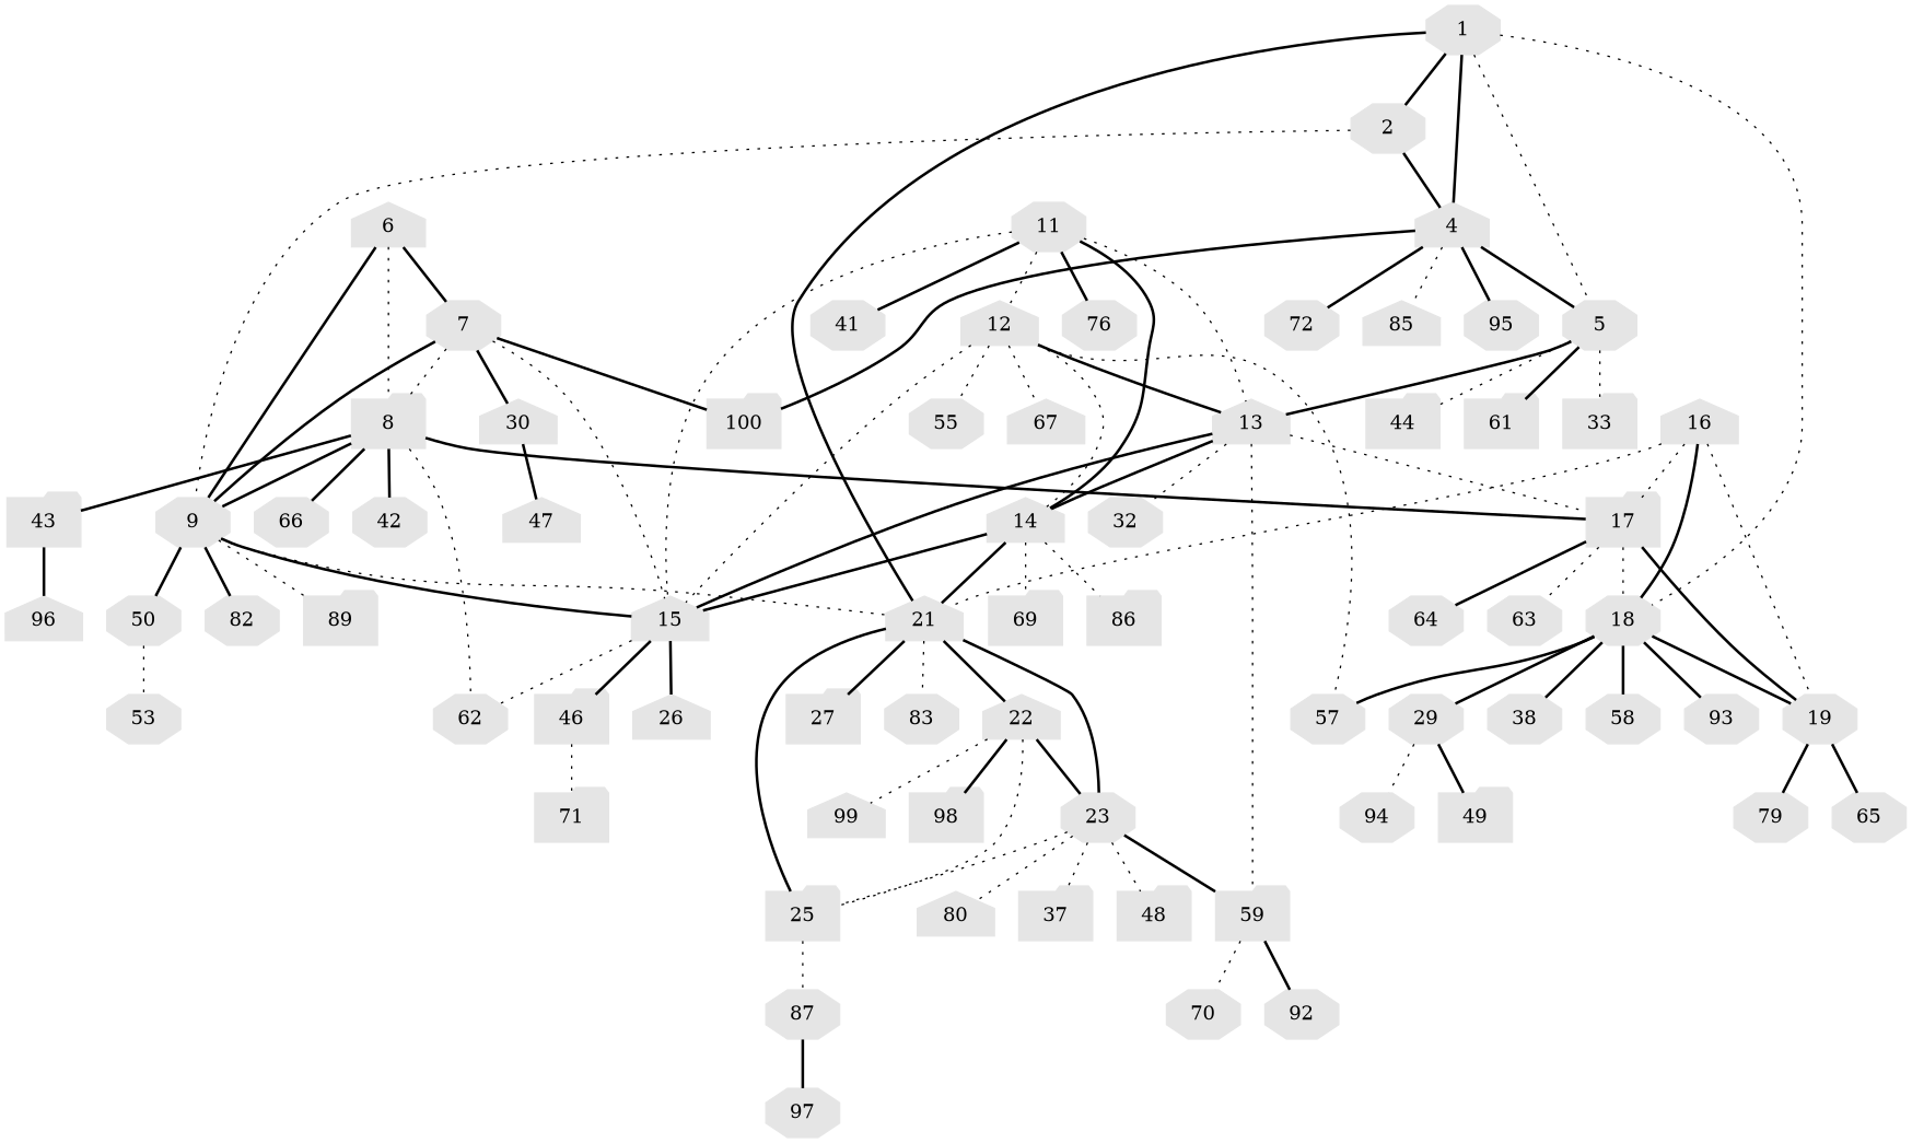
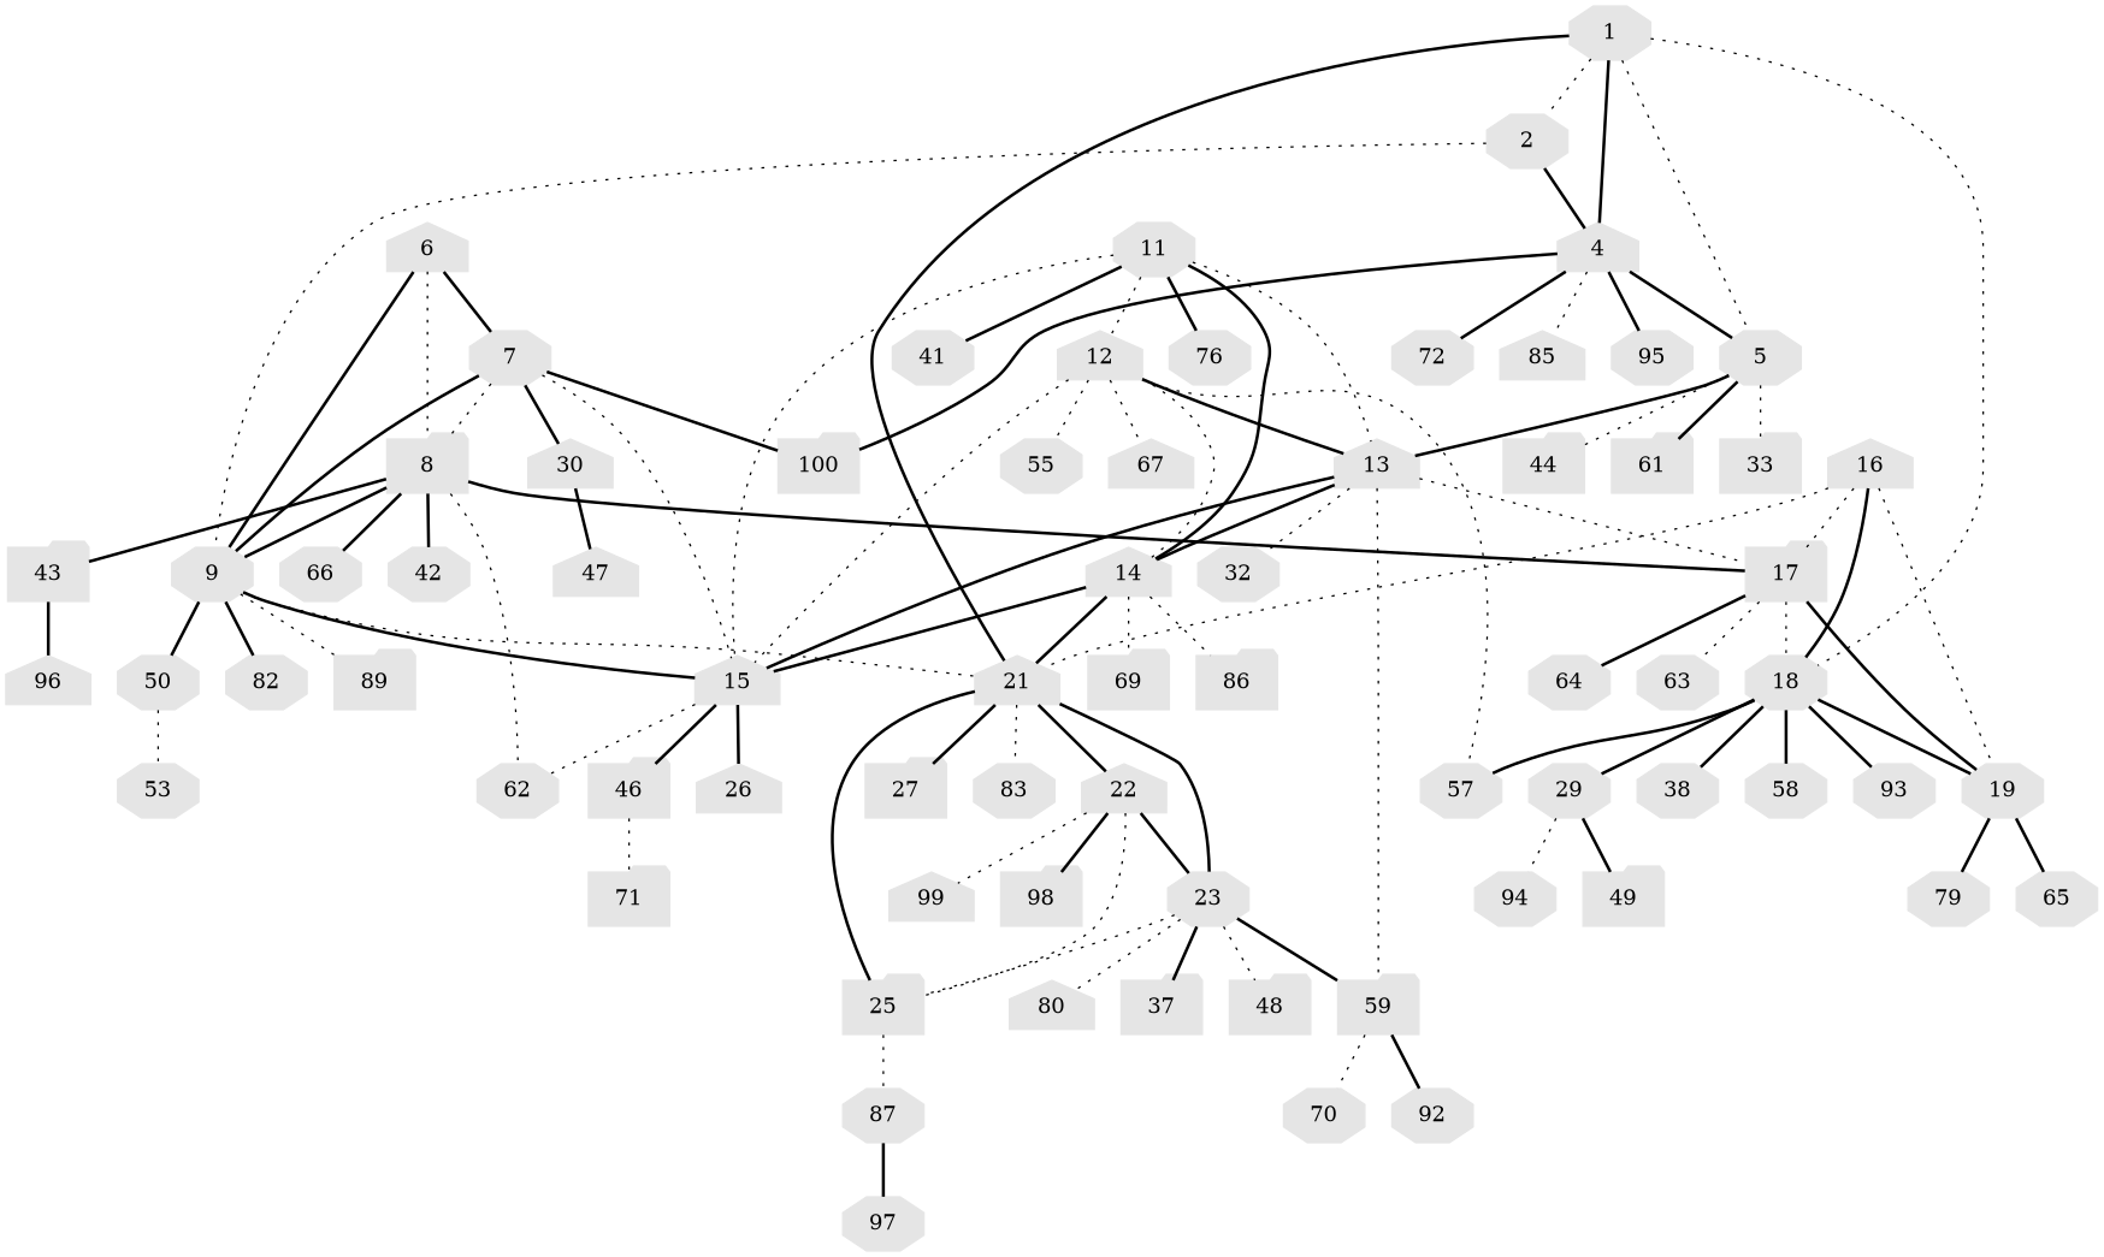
  graph {
    node [color=gray90 shape=octagon style=filled]
    edge [style=bold]
    1 [super="+3"]
    2 [super="+76"]
    4 [shape=house super="+28"]
    5 [super="+74"]
    18 [super="+88"]
    21 [shape=house super="+24"]
    9 [super="+34"]
    72
    85 [shape=house]
    95
    100 [shape=folder]
    13 [shape=house super="+81"]
    33 [shape=folder]
    44 [shape=folder]
    61 [shape=folder]
    57
    19 [super="+91"]
    29 [super="+78"]
    38
    58 [super="+68"]
    93
    22 [shape=house super="+90"]
    23 [super="+54"]
    25 [shape=folder super="+56"]
    27 [shape=folder super="+35"]
    83
    15 [shape=house super="+60"]
    50
    82
    89 [shape=folder]
    17 [shape=folder super="+20"]
    14 [shape=house super="+51"]
    32
    59 [shape=folder]
    7 [super="+45"]
    8 [shape=folder super="+10"]
    30 [shape=house super="+39"]
    6 [shape=house]
    42
    43 [shape=folder]
    62
    66
    26 [shape=house]
    46 [shape=folder super="+73"]
    47 [shape=house]
    63
    64
    96 [shape=house]
    53 [super="+84"]
    11 [super="+40"]
    12 [shape=house super="+31"]
    41
    n53 [label=76 super="+77"]
    55
    67 [shape=house]
    69 [shape=folder]
    86 [shape=folder]
    70
    92
    16 [shape=house super="+36"]
    65
    79
    49 [shape=folder super="+52"]
    94
    98 [shape=folder]
    99 [shape=house]
    37 [shape=folder]
    48 [shape=folder]
    80 [shape=house]
    87
    71 [shape=folder]
    97
-   1 -- 2 [weight=2]
+   1 -- 2 [style=dotted weight=2]
    1 -- 4 [weight=2]
    1 -- 5 [style=dotted weight=2]
    1 -- 18 [style=dotted]
    1 -- 21
    2 -- 4
    2 -- 9 [style=dotted]
    4 -- 5
    4 -- 72
    4 -- 85 [style=dotted]
    4 -- 95
    4 -- 100
    5 -- 13
    5 -- 33 [style=dotted]
    5 -- 44 [style=dotted]
    5 -- 61
    18 -- 57
    18 -- 19
    18 -- 29
    18 -- 38
    18 -- 58
    18 -- 93
    21 -- 22 [weight=2]
    21 -- 23 [weight=2]
    21 -- 25 [weight=2]
    21 -- 27
    21 -- 83 [style=dotted]
    9 -- 21 [style=dotted]
    9 -- 15
    9 -- 50
    9 -- 82
    9 -- 89 [style=dotted]
    13 -- 15
    13 -- 17 [style=dotted]
    13 -- 14
    13 -- 32 [style=dotted]
    13 -- 59 [style=dotted]
    19 -- 65
    19 -- 79
    29 -- 49
    29 -- 94 [style=dotted]
    22 -- 23
    22 -- 25 [style=dotted]
    22 -- 98
    22 -- 99 [style=dotted]
    23 -- 25 [style=dotted]
    23 -- 59
-   23 -- 37 [style=dotted]
+   23 -- 37
    23 -- 48 [style=dotted]
    23 -- 80 [style=dotted]
    25 -- 87 [style=dotted]
    15 -- 62 [style=dotted]
    15 -- 26
    15 -- 46
    50 -- 53 [style=dotted]
    17 -- 18 [style=dotted weight=2]
    17 -- 19 [weight=2]
    17 -- 63 [style=dotted]
    17 -- 64
    14 -- 21
    14 -- 15
    14 -- 69 [style=dotted]
    14 -- 86 [style=dotted]
    59 -- 70 [style=dotted]
    59 -- 92
    7 -- 9
    7 -- 100
    7 -- 15 [style=dotted]
    7 -- 8 [style=dotted weight=2]
    7 -- 30
    8 -- 9 [weight=2]
    8 -- 17
    8 -- 42
    8 -- 43
    8 -- 62 [style=dotted]
    8 -- 66
    30 -- 47
    6 -- 9
    6 -- 7
    6 -- 8 [style=dotted weight=2]
    43 -- 96
    46 -- 71 [style=dotted]
    11 -- 13 [style=dotted]
    11 -- 15 [style=dotted]
    11 -- 14
    11 -- 12 [style=dotted]
    11 -- 41
    11 -- n53
    12 -- 13
    12 -- 57 [style=dotted]
    12 -- 15 [style=dotted]
    12 -- 14 [style=dotted]
    12 -- 55 [style=dotted]
    12 -- 67 [style=dotted]
    16 -- 18
    16 -- 21 [style=dotted]
    16 -- 19 [style=dotted]
    16 -- 17 [style=dotted weight=2]
    87 -- 97
  }
